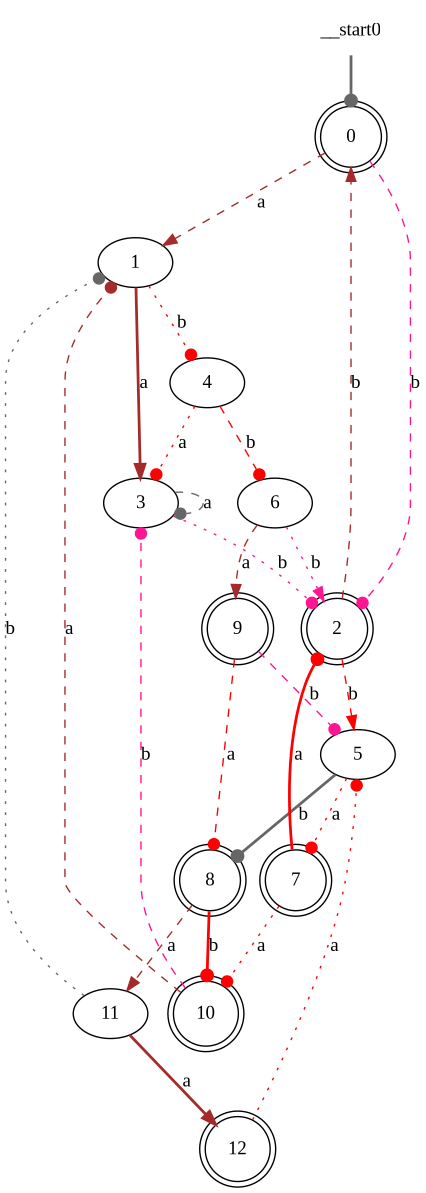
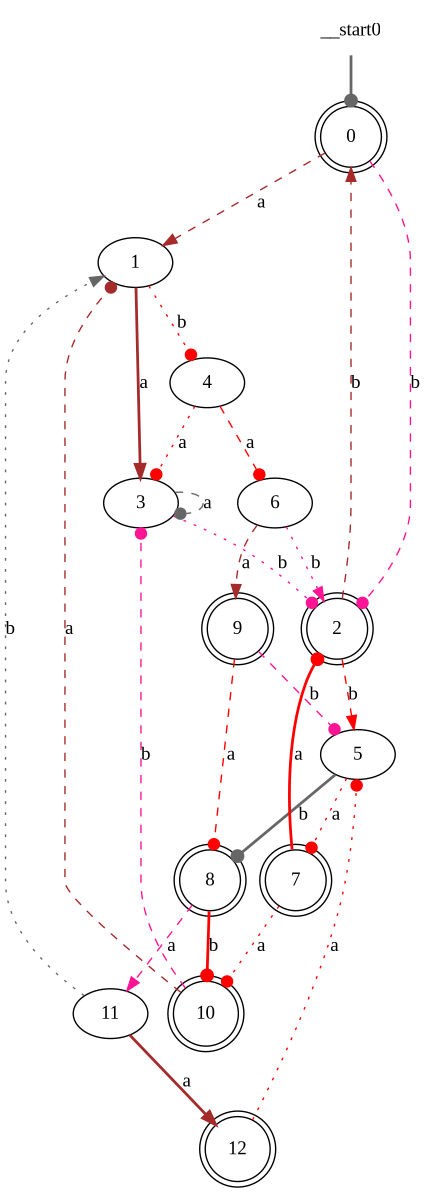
  digraph {
    fontname="Liberation Serif"
    node [fontname="Liberation Serif" shape=doublecircle]
    edge [arrowhead=dot color=red fontname="Liberation Serif" style=dashed]
    __start0 [shape=none]
    0
    1 [shape=""]
    2
    3 [shape=""]
    4 [shape=""]
    5 [shape=""]
    6 [shape=""]
    7
    8
    9
    10
    11 [shape=""]
    12
    __start0 -> 0 [color=gray40 style=bold]
    0 -> 1 [arrowhead=normal color=brown label=a]
    0 -> 2 [color=deeppink label=b]
    1 -> 3 [arrowhead=normal color=brown label=a style=bold]
    1 -> 4 [label=b style=dotted]
    2 -> 0 [arrowhead=normal color=brown label=b]
    2 -> 5 [arrowhead=normal label=b]
    3 -> 2 [color=deeppink label=b style=dotted]
    3 -> 3 [color=gray40 label=a]
    4 -> 3 [label=a style=dotted]
-   4 -> 6 [label=b]
+   4 -> 6 [label=a]
    5 -> 7 [label=a style=dotted]
    5 -> 8 [color=gray40 label=b style=bold]
    6 -> 2 [arrowhead=normal color=deeppink label=b style=dotted]
    6 -> 9 [arrowhead=normal color=brown label=a]
    7 -> 2 [label=a style=bold]
    7 -> 10 [label=a style=dotted]
    8 -> 10 [label=b style=bold]
-   8 -> 11 [arrowhead=normal color=brown label=a]
+   8 -> 11 [arrowhead=normal color=deeppink label=a]
    9 -> 5 [color=deeppink label=b]
    9 -> 8 [label=a]
    10 -> 1 [color=brown label=a]
    10 -> 3 [color=deeppink label=b]
-   11 -> 1 [color=gray40 label=b style=dotted]
+   11 -> 1 [arrowhead=normal color=gray40 label=b style=dotted]
    11 -> 12 [arrowhead=normal color=brown label=a style=bold]
    12 -> 5 [label=a style=dotted]
  }
